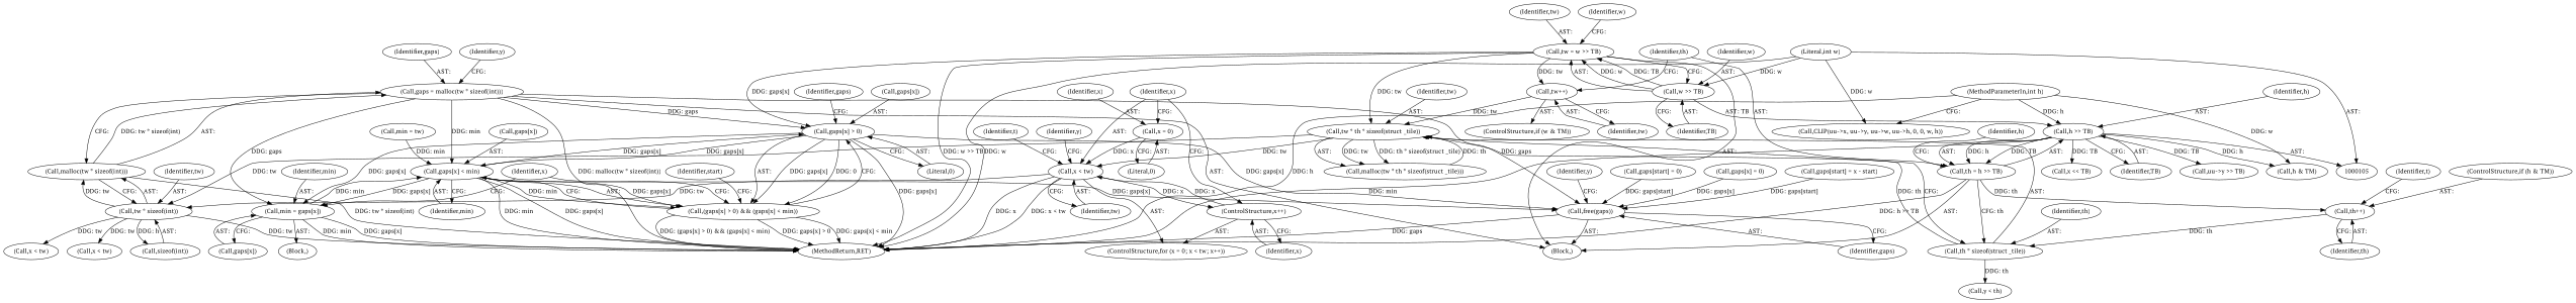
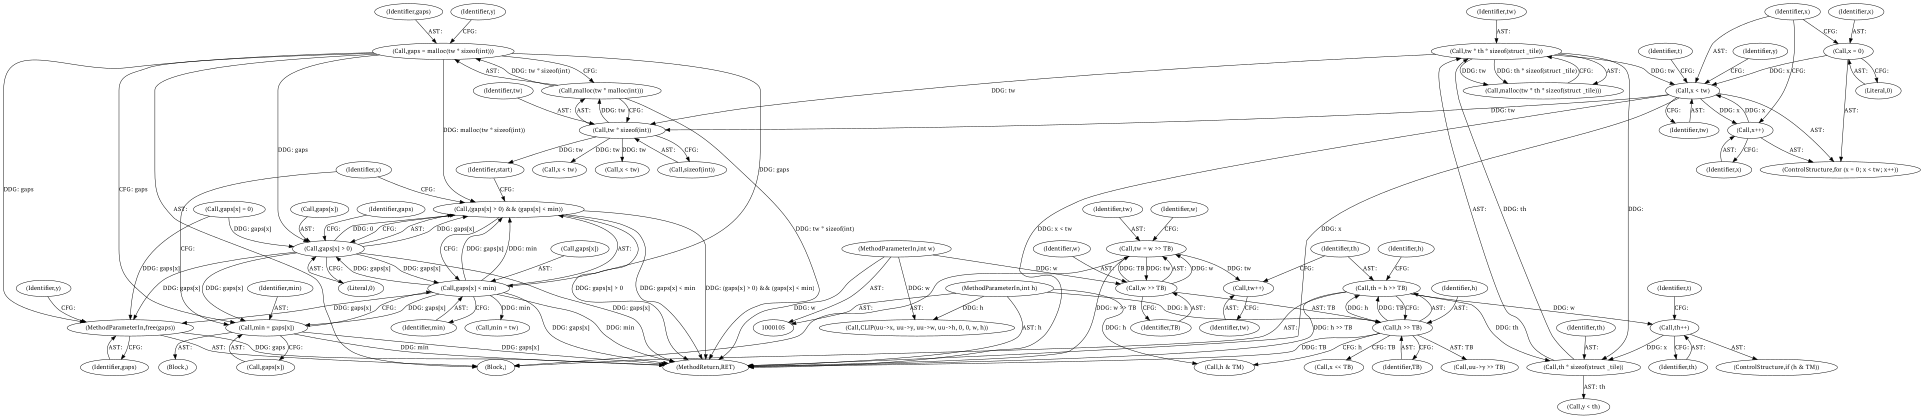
  digraph {
    fontname="PT Serif"
    node [fontname="PT Serif"]
    edge [fontname="PT Serif"]
    n1 [label="(Call,gaps = malloc(tw * sizeof(int)))"]
-   n2 [label="(Call,malloc(tw * sizeof(int)))"]
+   n2 [label="(Call,malloc(tw * malloc(int)))"]
    n3 [label="(Call,gaps[x] > 0)"]
    n4 [label="(Call,gaps[x] < min)"]
    n5 [label="(Call,min = gaps[x])"]
-   n6 [label="(Call,free(gaps))"]
+   n6 [label="(MethodParameterIn,free(gaps))"]
    n7 [label="(MethodReturn,RET)"]
    n8 [label="(Block,)"]
    n9 [label="(Call,tw * sizeof(int))"]
    n10 [label="(Call,(gaps[x] > 0) && (gaps[x] < min))"]
    n11 [label="(Literal,0)"]
    n12 [label="(Identifier,min)"]
    n13 [label="(Call,gaps[x])"]
    n14 [label="(Block,)"]
    n15 [label="(Identifier,gaps)"]
    n16 [label="(Call,x < tw)"]
    n17 [label="(Call,sizeof(int))"]
    n18 [label="(Call,x < tw)"]
    n19 [label="(Call,x < tw)"]
-   n20 [label="(ControlStructure,x++)"]
+   n20 [label="(Call,x++)"]
    n21 [label="(ControlStructure,for (x = 0; x < tw; x++))"]
    n22 [label="(Identifier,tw)"]
    n23 [label="(Identifier,x)"]
    n24 [label="(Call,x = 0)"]
    n25 [label="(Literal,0)"]
    n26 [label="(Call,tw * th * sizeof(struct _tile))"]
    n27 [label="(Call,th * sizeof(struct _tile))"]
    n28 [label="(Call,malloc(tw * th * sizeof(struct _tile)))"]
    n29 [label="(Call,y < th)"]
    n30 [label="(Call,tw = w >> TB)"]
    n31 [label="(Call,w >> TB)"]
    n32 [label="(Call,tw++)"]
    n33 [label="(Call,h >> TB)"]
    n34 [label="(Identifier,TB)"]
    n35 [label="(Identifier,tw)"]
-   n36 [label="(ControlStructure,if (w & TM))"]
    n37 [label="(Call,th = h >> TB)"]
    n38 [label="(Call,uu->y >> TB)"]
    n39 [label="(Call,h & TM)"]
    n40 [label="(Call,x << TB)"]
    n41 [label="(Identifier,TB)"]
-   n42 [label="(Literal,int w)"]
+   n42 [label="(MethodParameterIn,int w)"]
    n43 [label="(Call,CLIP(uu->x, uu->y, uu->w, uu->h, 0, 0, w, h))"]
    1000105
    n45 [label="(Call,th++)"]
    n46 [label="(ControlStructure,if (h & TM))"]
    n47 [label="(Identifier,th)"]
    n48 [label="(MethodParameterIn,int h)"]
    n49 [label="(Identifier,h)"]
    n50 [label="(Call,gaps[x])"]
    n51 [label="(Identifier,start)"]
    n52 [label="(Identifier,th)"]
    n53 [label="(Identifier,tw)"]
    n54 [label="(Identifier,tw)"]
    n55 [label="(Identifier,th)"]
    n56 [label="(Identifier,w)"]
    n57 [label="(Identifier,gaps)"]
    n58 [label="(Identifier,gaps)"]
    n59 [label="(Identifier,x)"]
    n60 [label="(Identifier,min)"]
    n61 [label="(Identifier,y)"]
    n62 [label="(Identifier,x)"]
    n63 [label="(Identifier,y)"]
    n64 [label="(Identifier,y)"]
    n65 [label="(Identifier,t)"]
    n66 [label="(Call,gaps[x])"]
-   n67 [label="(Call,gaps[start] = 0)"]
    n68 [label="(Identifier,h)"]
    n69 [label="(Identifier,x)"]
    n70 [label="(Identifier,w)"]
    n71 [label="(Call,gaps[x] = 0)"]
    n72 [label="(Call,min = tw)"]
-   n73 [label="(Call,gaps[start] = x - start)"]
    n74 [label="(Identifier,tw)"]
    n75 [label="(Identifier,t)"]
    n1 -> n2 [label="CFG: "]
    n1 -> n3 [label="DDG: gaps"]
-   n1 -> n4 [label="DDG: min"]
-   n1 -> n5 [label="DDG: gaps"]
+   n1 -> n4 [label="DDG: gaps"]
+   n1 -> n5 [label="CFG: gaps"]
    n1 -> n6 [label="DDG: gaps"]
-   n1 -> n7 [label="DDG: malloc(tw * sizeof(int))"]
+   n1 -> n10 [label="DDG: malloc(tw * sizeof(int))"]
    n1 -> n8 [label="AST: "]
    n2 -> n1 [label="AST: "]
    n2 -> n1 [label="DDG: tw * sizeof(int)"]
    n2 -> n7 [label="DDG: tw * sizeof(int)"]
    n2 -> n9 [label="CFG: "]
    n3 -> n4 [label="DDG: gaps[x]"]
    n3 -> n5 [label="DDG: gaps[x]"]
    n3 -> n6 [label="DDG: gaps[x]"]
    n3 -> n7 [label="DDG: gaps[x]"]
    n3 -> n10 [label="AST: "]
    n3 -> n10 [label="DDG: gaps[x]"]
    n3 -> n10 [label="DDG: 0"]
    n3 -> n11 [label="CFG: "]
    n4 -> n3 [label="DDG: gaps[x]"]
    n4 -> n5 [label="DDG: gaps[x]"]
    n4 -> n6 [label="DDG: gaps[x]"]
    n4 -> n7 [label="DDG: gaps[x]"]
    n4 -> n7 [label="DDG: min"]
    n4 -> n10 [label="AST: "]
    n4 -> n10 [label="DDG: gaps[x]"]
    n4 -> n10 [label="DDG: min"]
    n4 -> n12 [label="CFG: "]
-   n5 -> n4 [label="DDG: min"]
+   n5 -> n4 [label="CFG: "]
    n5 -> n7 [label="DDG: gaps[x]"]
    n5 -> n7 [label="DDG: min"]
    n5 -> n13 [label="CFG: "]
    n5 -> n14 [label="AST: "]
    n6 -> n7 [label="DDG: gaps"]
    n6 -> n8 [label="AST: "]
    n6 -> n15 [label="CFG: "]
    n9 -> n2 [label="AST: "]
    n9 -> n2 [label="DDG: tw"]
-   n9 -> n7 [label="DDG: tw"]
+   n9 -> n51 [label="DDG: tw"]
    n9 -> n16 [label="DDG: tw"]
-   n9 -> n17 [label="DDG: h"]
+   n9 -> n17 [label="CFG: "]
    n9 -> n18 [label="DDG: tw"]
    n10 -> n3 [label="CFG: "]
    n10 -> n4 [label="CFG: "]
    n10 -> n7 [label="DDG: gaps[x] > 0"]
    n10 -> n7 [label="DDG: gaps[x] < min"]
    n10 -> n7 [label="DDG: (gaps[x] > 0) && (gaps[x] < min)"]
    n11 -> n3 [label="AST: "]
    n12 -> n4 [label="AST: "]
    n13 -> n5 [label="AST: "]
    n15 -> n6 [label="AST: "]
    n17 -> n9 [label="AST: "]
    n19 -> n7 [label="DDG: x"]
    n19 -> n7 [label="DDG: x < tw"]
    n19 -> n9 [label="DDG: tw"]
    n19 -> n20 [label="DDG: x"]
    n19 -> n21 [label="AST: "]
    n19 -> n22 [label="CFG: "]
    n20 -> n19 [label="DDG: x"]
    n20 -> n21 [label="AST: "]
    n20 -> n23 [label="CFG: "]
    n22 -> n19 [label="AST: "]
    n23 -> n20 [label="AST: "]
    n24 -> n19 [label="DDG: x"]
+   n24 -> n21 [label="AST: "]
    n24 -> n25 [label="CFG: "]
    n25 -> n24 [label="AST: "]
    n26 -> n9 [label="DDG: tw"]
    n26 -> n19 [label="DDG: tw"]
-   n26 -> n27 [label="CFG: "]
+   n26 -> n27 [label="DDG: "]
    n26 -> n28 [label="AST: "]
    n26 -> n28 [label="DDG: tw"]
    n26 -> n28 [label="DDG: th * sizeof(struct _tile)"]
    n27 -> n26 [label="AST: "]
    n27 -> n26 [label="DDG: th"]
-   n27 -> n29 [label="DDG: th"]
-   n28 -> n26 [label="DDG: th"]
+   n27 -> n29 [label="AST: th"]
+   n28 -> n26 [label="CFG: "]
    n30 -> n7 [label="DDG: w >> TB"]
    n30 -> n8 [label="AST: "]
-   n30 -> n26 [label="DDG: tw"]
-   n30 -> n31 [label="CFG: "]
+   n30 -> n31 [label="DDG: tw"]
    n30 -> n32 [label="DDG: tw"]
    n31 -> n30 [label="AST: "]
    n31 -> n30 [label="DDG: w"]
    n31 -> n30 [label="DDG: TB"]
    n31 -> n33 [label="AST: TB"]
    n31 -> n34 [label="CFG: "]
-   n32 -> n26 [label="DDG: tw"]
    n32 -> n35 [label="CFG: "]
-   n32 -> n36 [label="AST: "]
-   n33 -> n7 [label="DDG: min"]
+   n33 -> n7 [label="DDG: TB"]
    n33 -> n37 [label="AST: "]
    n33 -> n37 [label="DDG: h"]
    n33 -> n37 [label="DDG: TB"]
-   n33 -> n38 [label="DDG: TB"]
-   n33 -> n39 [label="DDG: h"]
-   n33 -> n40 [label="DDG: TB"]
+   n33 -> n38 [label="AST: TB"]
+   n33 -> n39 [label="CFG: h"]
+   n33 -> n40 [label="CFG: TB"]
    n33 -> n41 [label="CFG: "]
    n34 -> n31 [label="AST: "]
    n35 -> n32 [label="AST: "]
    n37 -> n7 [label="DDG: h >> TB"]
    n37 -> n8 [label="AST: "]
-   n37 -> n27 [label="CFG: th"]
-   n37 -> n33 [label="AST: "]
-   n37 -> n45 [label="DDG: th"]
+   n37 -> n27 [label="DDG: th"]
+   n37 -> n33 [label="CFG: "]
+   n37 -> n45 [label="DDG: w"]
    n41 -> n33 [label="AST: "]
    n42 -> n7 [label="DDG: w"]
    n42 -> n31 [label="DDG: w"]
    n42 -> n43 [label="DDG: w"]
    n42 -> 1000105 [label="AST: "]
-   n45 -> n27 [label="DDG: th"]
-   n46 -> n45 [label="AST: "]
+   n45 -> n27 [label="DDG: x"]
+   n45 -> n46 [label="AST: "]
    n45 -> n47 [label="CFG: "]
    n47 -> n45 [label="AST: "]
-   n48 -> n7 [label="DDG: h"]
+   n48 -> n7 [label="AST: h"]
    n48 -> n33 [label="DDG: h"]
-   n48 -> n39 [label="DDG: w"]
-   n48 -> n43 [label="CFG: "]
-   n33 -> 1000105 [label="AST: "]
+   n48 -> n39 [label="DDG: h"]
+   n48 -> n43 [label="DDG: h"]
+   n48 -> 1000105 [label="AST: "]
    n49 -> n37 [label="CFG: "]
    n50 -> n4 [label="AST: "]
    n51 -> n10 [label="CFG: "]
    n52 -> n27 [label="AST: "]
    n53 -> n30 [label="AST: "]
    n54 -> n26 [label="AST: "]
    n55 -> n32 [label="CFG: "]
    n55 -> n37 [label="AST: "]
    n56 -> n31 [label="AST: "]
    n57 -> n1 [label="AST: "]
    n58 -> n3 [label="CFG: "]
    n59 -> n5 [label="CFG: "]
    n59 -> n10 [label="CFG: "]
    n60 -> n5 [label="AST: "]
    n61 -> n19 [label="CFG: "]
    n62 -> n19 [label="AST: "]
    n62 -> n20 [label="CFG: "]
    n62 -> n24 [label="CFG: "]
    n63 -> n1 [label="CFG: "]
    n64 -> n6 [label="CFG: "]
    n65 -> n19 [label="CFG: "]
    n66 -> n3 [label="AST: "]
-   n67 -> n6 [label="DDG: gaps[start]"]
    n68 -> n33 [label="AST: "]
    n69 -> n24 [label="AST: "]
    n70 -> n30 [label="CFG: "]
-   n30 -> n3 [label="DDG: gaps[x]"]
+   n71 -> n3 [label="DDG: gaps[x]"]
    n71 -> n6 [label="DDG: gaps[x]"]
-   n72 -> n4 [label="DDG: min"]
-   n73 -> n6 [label="DDG: gaps[start]"]
+   n4 -> n72 [label="DDG: min"]
    n74 -> n9 [label="AST: "]
    n75 -> n45 [label="CFG: "]
  }
